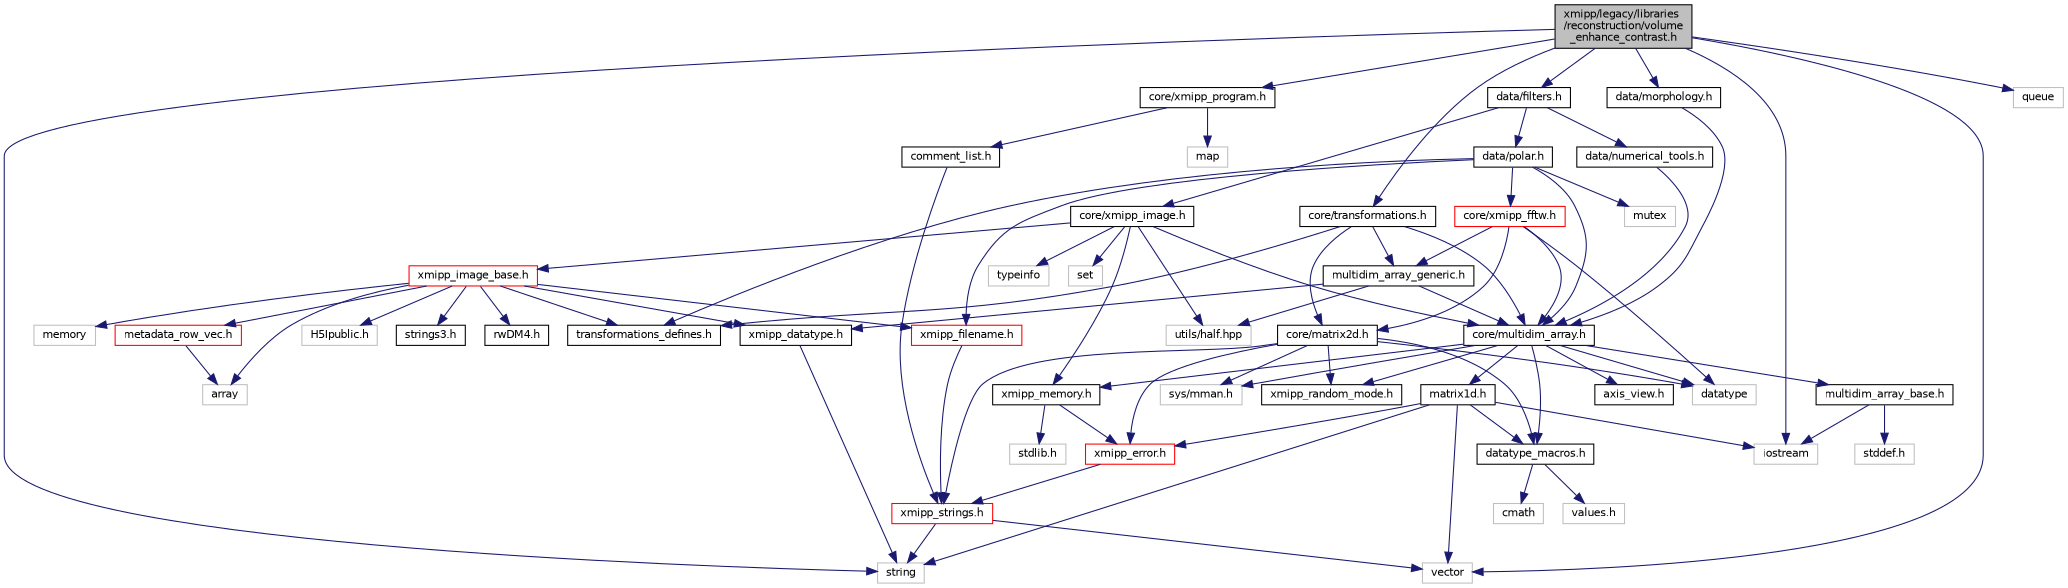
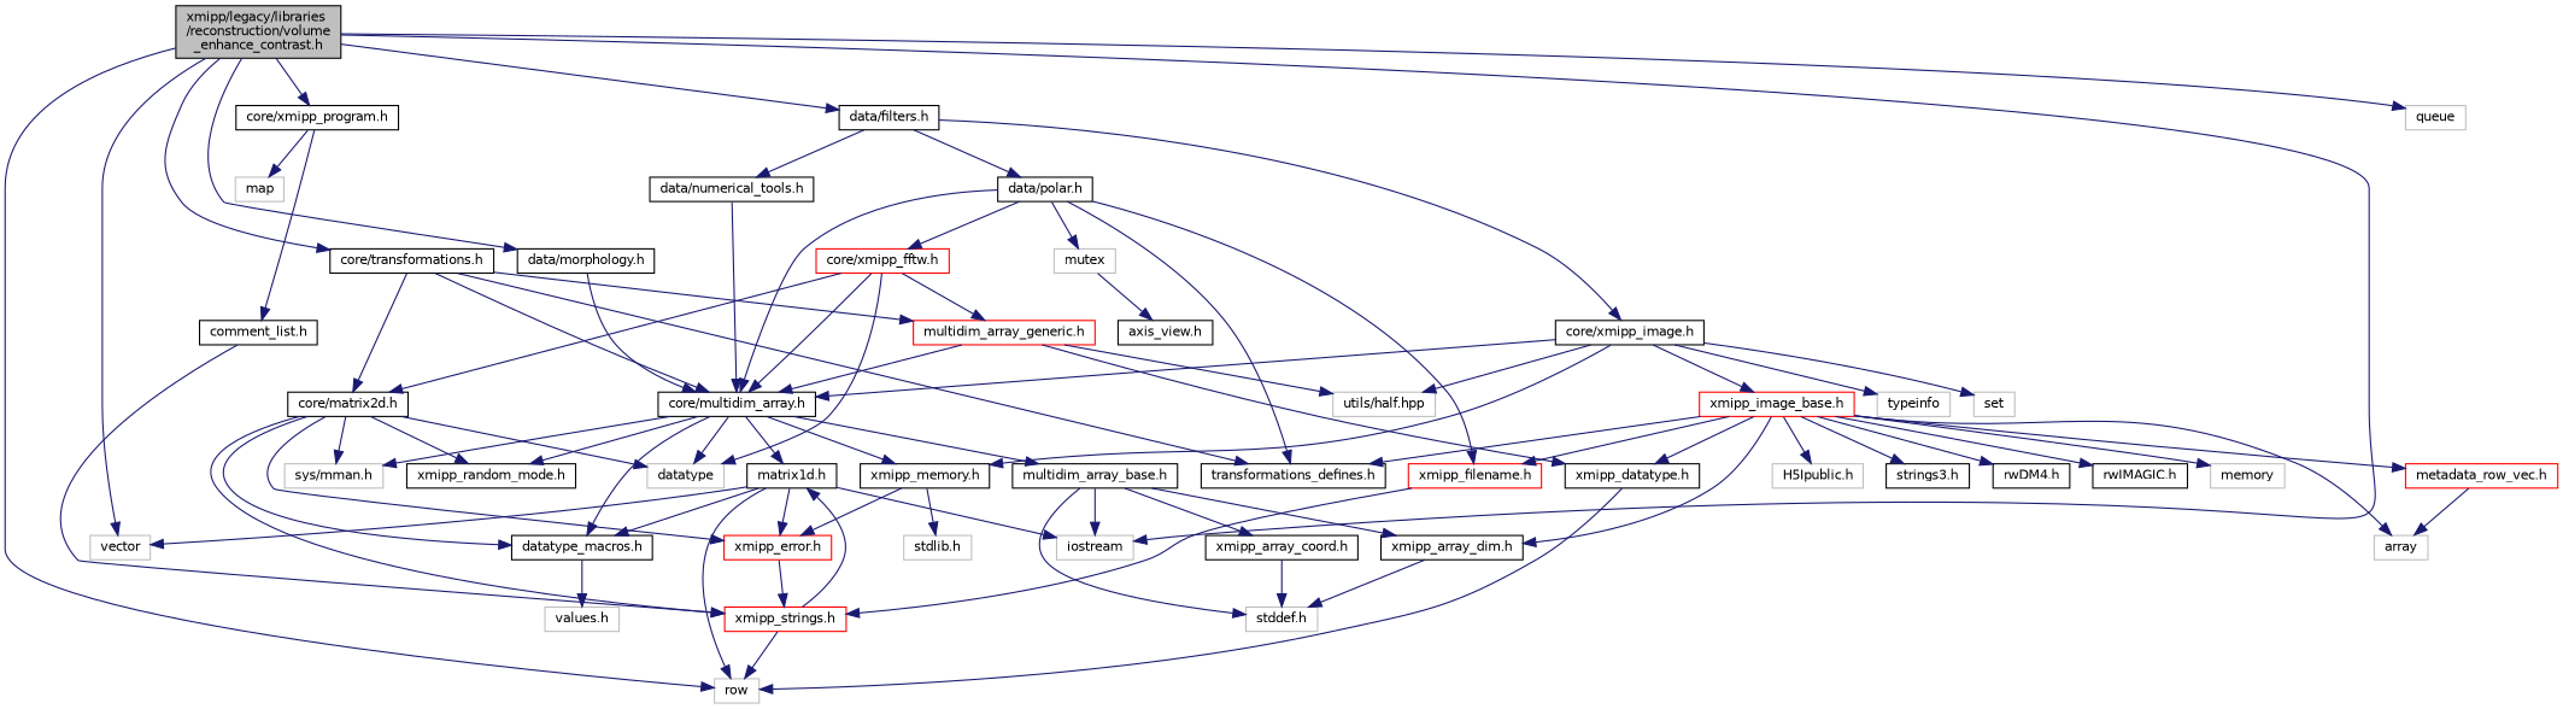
  digraph {
    node [color=black fillcolor=white fontname=Helvetica fontsize=10 shape=record style=filled]
    edge [color=midnightblue fontname=Helvetica fontsize=10 labelfontname=Helvetica labelfontsize=10 style=solid]
    n1 [fillcolor=grey75 fontcolor=black height=0.2 label="xmipp/legacy/libraries\l/reconstruction/volume\l_enhance_contrast.h" width=0.4]
-   n2 [color=grey75 height=0.2 label=string width=0.4]
+   n2 [color=grey75 height=0.2 label=row width=0.4]
    n3 [height=0.2 label="data/morphology.h" width=0.4]
    n4 [color=grey75 height=0.2 label=iostream width=0.4]
    n5 [color=grey75 height=0.2 label=vector width=0.4]
    n6 [height=0.2 label="data/filters.h" width=0.4]
    n7 [height=0.2 label="core/transformations.h" width=0.4]
    n8 [height=0.2 label="core/xmipp_program.h" width=0.4]
    n9 [color=grey75 height=0.2 label=queue width=0.4]
    n10 [height=0.2 label="core/multidim_array.h" width=0.4]
    n11 [height=0.2 label="core/xmipp_image.h" width=0.4]
    n12 [height=0.2 label="data/numerical_tools.h" width=0.4]
    n13 [height=0.2 label="data/polar.h" width=0.4]
    n14 [height=0.2 label="core/matrix2d.h" width=0.4]
    n15 [height=0.2 label="transformations_defines.h" width=0.4]
-   n16 [height=0.2 label="multidim_array_generic.h" width=0.4]
+   n16 [color=red height=0.2 label="multidim_array_generic.h" width=0.4]
    n17 [color=grey75 height=0.2 label=map width=0.4]
    n18 [height=0.2 label="comment_list.h" width=0.4]
    n19 [height=0.2 label="datatype_macros.h" width=0.4]
    n20 [color=grey75 height=0.2 label="sys/mman.h" width=0.4]
    n21 [color=grey75 height=0.2 label=datatype width=0.4]
    n22 [height=0.2 label="matrix1d.h" width=0.4]
    n23 [height=0.2 label="xmipp_random_mode.h" width=0.4]
    n24 [height=0.2 label="multidim_array_base.h" width=0.4]
    n25 [height=0.2 label="xmipp_memory.h" width=0.4]
    n26 [height=0.2 label="axis_view.h" width=0.4]
    n27 [color=grey75 height=0.2 label="values.h" width=0.4]
-   n28 [color=grey75 height=0.2 label=cmath width=0.4]
    n29 [color=red height=0.2 label="xmipp_error.h" width=0.4]
    n30 [color=grey75 height=0.2 label="stddef.h" width=0.4]
+   n31 [height=0.2 label="xmipp_array_dim.h" width=0.4]
+   n32 [height=0.2 label="xmipp_array_coord.h" width=0.4]
    n33 [color=grey75 height=0.2 label="stdlib.h" width=0.4]
    n34 [color=red height=0.2 label="xmipp_strings.h" width=0.4]
    n35 [color=grey75 height=0.2 label=typeinfo width=0.4]
    n36 [color=grey75 height=0.2 label=set width=0.4]
    n37 [color=red height=0.2 label="xmipp_image_base.h" width=0.4]
    n38 [color=grey75 height=0.2 label="utils/half.hpp" width=0.4]
    n39 [color=red height=0.2 label="xmipp_filename.h" width=0.4]
    n40 [color=grey75 height=0.2 label=mutex width=0.4]
    n41 [color=red height=0.2 label="core/xmipp_fftw.h" width=0.4]
    n42 [color=grey75 height=0.2 label=memory width=0.4]
    n43 [color=grey75 height=0.2 label=array width=0.4]
    n44 [height=0.2 label="xmipp_datatype.h" width=0.4]
    n45 [color=red height=0.2 label="metadata_row_vec.h" width=0.4]
    n46 [color=grey75 height=0.2 label="H5Ipublic.h" width=0.4]
    n47 [height=0.2 label="strings3.h" width=0.4]
    n48 [height=0.2 label="rwDM4.h" width=0.4]
+   n49 [height=0.2 label="rwIMAGIC.h" width=0.4]
    n1 -> n2
    n1 -> n3
    n1 -> n4
    n1 -> n5
    n1 -> n6
    n1 -> n7
    n1 -> n8
    n1 -> n9
    n3 -> n10
    n6 -> n11
    n6 -> n12
    n6 -> n13
    n7 -> n10
    n7 -> n14
    n7 -> n15
    n7 -> n16
    n8 -> n17
    n8 -> n18
    n10 -> n19
    n10 -> n20
    n10 -> n21
    n10 -> n22
    n10 -> n23
    n10 -> n24
    n10 -> n25
-   n10 -> n26
+   n40 -> n26
    n11 -> n10
    n11 -> n25
    n11 -> n35
    n11 -> n36
    n11 -> n37
    n11 -> n38
    n12 -> n10
    n13 -> n10
    n13 -> n15
    n13 -> n39
    n13 -> n40
    n13 -> n41
    n14 -> n19
    n14 -> n20
    n14 -> n21
    n14 -> n23
    n14 -> n29
    n14 -> n34
    n16 -> n10
    n16 -> n38
    n16 -> n44
    n18 -> n34
    n19 -> n27
-   n19 -> n28
    n22 -> n2
    n22 -> n4
    n22 -> n5
    n22 -> n19
    n22 -> n29
    n24 -> n4
    n24 -> n30
+   n24 -> n31
+   n24 -> n32
    n25 -> n29
    n25 -> n33
    n29 -> n34
+   n31 -> n30
+   n32 -> n30
    n34 -> n2
-   n34 -> n5
+   n34 -> n22
    n37 -> n15
+   n37 -> n31
    n37 -> n39
    n37 -> n42
    n37 -> n43
    n37 -> n44
    n37 -> n45
    n37 -> n46
    n37 -> n47
    n37 -> n48
+   n37 -> n49
    n39 -> n34
    n41 -> n10
    n41 -> n14
    n41 -> n16
    n41 -> n21
    n44 -> n2
    n45 -> n43
  }
